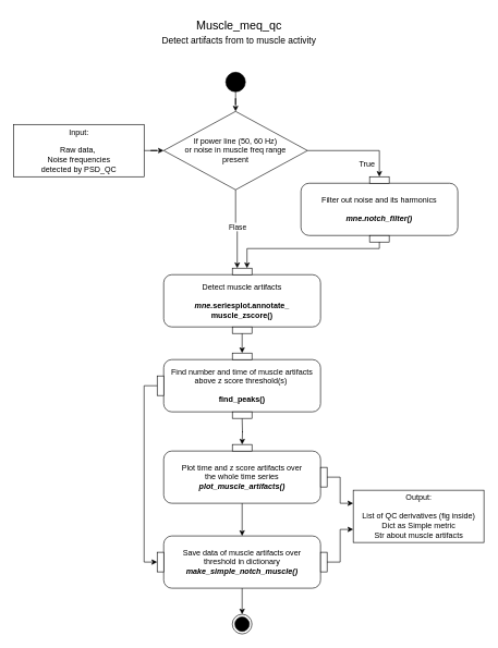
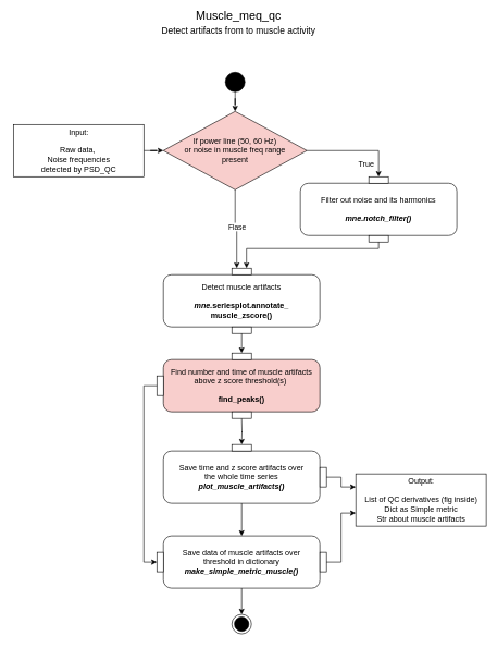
  <mxCell id="0" />
  <mxCell id="1" parent="0" />
- <mxCell id="2" value="&lt;font style=&quot;&quot;&gt;Muscle_meq_qc&lt;br&gt;&lt;font style=&quot;font-size: 14px;&quot;&gt;Detect artifacts from to muscle activity&lt;/font&gt;&lt;br&gt;&lt;/font&gt;" style="text;html=1;align=center;verticalAlign=middle;resizable=0;points=[];autosize=1;strokeColor=none;fillColor=none;fontSize=18;fontFamily=Helvetica;" parent="1" vertex="1"><mxGeometry x="235" y="20" width="260" height="60" as="geometry" /></mxCell>
+ <mxCell id="2" value="&lt;font style=&quot;&quot;&gt;Muscle_meq_qc&lt;br&gt;&lt;font style=&quot;font-size: 14px;&quot;&gt;Detect artifacts from to muscle activity&lt;/font&gt;&lt;br&gt;&lt;/font&gt;" style="text;html=1;align=center;verticalAlign=middle;resizable=0;points=[];autosize=1;strokeColor=none;fillColor=none;fontSize=18;fontFamily=Helvetica;" parent="1" vertex="1"><mxGeometry x="235" y="5" width="260" height="60" as="geometry" /></mxCell>
  <mxCell id="3" style="edgeStyle=orthogonalEdgeStyle;rounded=0;orthogonalLoop=1;jettySize=auto;html=1;entryX=0.25;entryY=0;entryDx=0;entryDy=0;" edge="1" parent="1" source="5" target="20"><mxGeometry relative="1" as="geometry" /></mxCell>
  <mxCell id="4" value="Flase" style="edgeLabel;html=1;align=center;verticalAlign=middle;resizable=0;points=[];" vertex="1" connectable="0" parent="3"><mxGeometry x="-0.087" y="2" relative="1" as="geometry"><mxPoint as="offset" /></mxGeometry></mxCell>
- <mxCell id="5" value="If power line (50, 60 Hz) &lt;br&gt;or noise in muscle freq range &lt;br&gt;present" style="rhombus;whiteSpace=wrap;html=1;fontSize=12;" parent="1" vertex="1"><mxGeometry x="250" y="170" width="220" height="120" as="geometry" /></mxCell>
+ <mxCell id="5" value="If power line (50, 60 Hz) &lt;br&gt;or noise in muscle freq range &lt;br&gt;present" style="rhombus;whiteSpace=wrap;html=1;fontSize=12;fillColor=#f8cecc;" parent="1" vertex="1"><mxGeometry x="250" y="170" width="220" height="120" as="geometry" /></mxCell>
  <mxCell id="6" value="" style="endArrow=classic;html=1;rounded=0;fontSize=12;exitX=1;exitY=0.5;exitDx=0;exitDy=0;entryX=0.5;entryY=0;entryDx=0;entryDy=0;" parent="1" source="5" target="15" edge="1"><mxGeometry relative="1" as="geometry"><mxPoint x="340" y="650" as="sourcePoint" /><mxPoint x="550" y="290" as="targetPoint" /><Array as="points"><mxPoint x="580" y="230" /></Array></mxGeometry></mxCell>
  <mxCell id="7" value="True" style="edgeLabel;resizable=0;html=1;align=center;verticalAlign=middle;fontSize=12;" parent="6" connectable="0" vertex="1"><mxGeometry relative="1" as="geometry"><mxPoint x="15" y="20" as="offset" /></mxGeometry></mxCell>
  <mxCell id="8" style="edgeStyle=orthogonalEdgeStyle;rounded=0;orthogonalLoop=1;jettySize=auto;html=1;" edge="1" parent="1" source="9" target="5"><mxGeometry relative="1" as="geometry" /></mxCell>
  <mxCell id="9" value="Input:&lt;br&gt;&lt;br&gt;Raw data,&amp;nbsp;&lt;br&gt;Noise frequencies &lt;br&gt;detected by PSD_QC" style="html=1;" vertex="1" parent="1"><mxGeometry x="20" y="190" width="200" height="80" as="geometry" /></mxCell>
  <mxCell id="10" value="" style="edgeStyle=orthogonalEdgeStyle;rounded=0;orthogonalLoop=1;jettySize=auto;html=1;" edge="1" parent="1" source="11" target="5"><mxGeometry relative="1" as="geometry" /></mxCell>
  <mxCell id="11" value="" style="ellipse;fillColor=strokeColor;" vertex="1" parent="1"><mxGeometry x="345" y="110" width="30" height="30" as="geometry" /></mxCell>
  <mxCell id="12" value="" style="group" vertex="1" connectable="0" parent="1"><mxGeometry x="460" y="270" width="240" height="100" as="geometry" /></mxCell>
  <mxCell id="13" value="Filter out noise and its harmonics&lt;br&gt;&lt;br&gt;&lt;i&gt;&lt;b&gt;mne.notch_filter()&lt;/b&gt;&lt;/i&gt;" style="html=1;align=center;verticalAlign=middle;rounded=1;absoluteArcSize=1;arcSize=25;dashed=0;fontFamily=Helvetica;fontSize=12;whiteSpace=wrap;container=0;noLabel=0;imageAlign=center;" vertex="1" parent="12"><mxGeometry y="10" width="240" height="80" as="geometry" /></mxCell>
  <mxCell id="14" value="pinOut 2" style="fontStyle=0;labelPosition=center;verticalLabelPosition=bottom;align=center;verticalAlign=top;spacingLeft=2;fontFamily=Helvetica;fontSize=12;resizable=0;container=0;noLabel=1;" vertex="1" parent="12"><mxGeometry x="105" y="90" width="30" height="10" as="geometry" /></mxCell>
  <mxCell id="15" value="pinIn 1" style="fontStyle=0;labelPosition=center;verticalLabelPosition=top;align=center;verticalAlign=bottom;spacingLeft=2;fontFamily=Helvetica;fontSize=12;resizable=0;container=0;noLabel=1;" vertex="1" parent="12"><mxGeometry x="105" width="30" height="10" as="geometry" /></mxCell>
  <mxCell id="16" style="edgeStyle=orthogonalEdgeStyle;rounded=0;orthogonalLoop=1;jettySize=auto;html=1;entryX=0.75;entryY=0;entryDx=0;entryDy=0;exitX=0.5;exitY=1;exitDx=0;exitDy=0;" edge="1" parent="1" source="14" target="20"><mxGeometry relative="1" as="geometry"><mxPoint x="400.84" y="417.97" as="targetPoint" /><Array as="points"><mxPoint x="580" y="380" /><mxPoint x="378" y="380" /></Array></mxGeometry></mxCell>
  <mxCell id="17" value="" style="group" vertex="1" connectable="0" parent="1"><mxGeometry x="250" y="410" width="240" height="100" as="geometry" /></mxCell>
  <mxCell id="18" value="Detect muscle artifacts&lt;b&gt;&lt;i&gt;&lt;br&gt;&lt;br&gt;mne.&lt;/i&gt;&lt;/b&gt;&lt;span style=&quot;border-color: var(--border-color); font-weight: 700; background-color: initial;&quot;&gt;seriesplot.&lt;/span&gt;&lt;span style=&quot;border-color: var(--border-color); font-weight: 700; background-color: initial;&quot;&gt;annotate_&lt;br&gt;muscle_zscore()&lt;/span&gt;" style="html=1;align=center;verticalAlign=middle;rounded=1;absoluteArcSize=1;arcSize=25;dashed=0;fontFamily=Helvetica;fontSize=12;whiteSpace=wrap;container=0;noLabel=0;imageAlign=center;" vertex="1" parent="17"><mxGeometry y="10" width="240" height="80" as="geometry" /></mxCell>
  <mxCell id="19" value="pinOut 2" style="fontStyle=0;labelPosition=center;verticalLabelPosition=bottom;align=center;verticalAlign=top;spacingLeft=2;fontFamily=Helvetica;fontSize=12;resizable=0;container=0;noLabel=1;" vertex="1" parent="17"><mxGeometry x="105" y="90" width="30" height="10" as="geometry" /></mxCell>
  <mxCell id="20" value="pinIn 1" style="fontStyle=0;labelPosition=center;verticalLabelPosition=top;align=center;verticalAlign=bottom;spacingLeft=2;fontFamily=Helvetica;fontSize=12;resizable=0;container=0;noLabel=1;" vertex="1" parent="17"><mxGeometry x="105" width="30" height="10" as="geometry" /></mxCell>
  <mxCell id="21" value="" style="edgeStyle=orthogonalEdgeStyle;rounded=0;orthogonalLoop=1;jettySize=auto;html=1;" edge="1" parent="1" source="19"><mxGeometry relative="1" as="geometry"><mxPoint x="370" y="540" as="targetPoint" /></mxGeometry></mxCell>
  <mxCell id="22" value="" style="edgeStyle=orthogonalEdgeStyle;rounded=0;orthogonalLoop=1;jettySize=auto;html=1;" edge="1" parent="1"><mxGeometry relative="1" as="geometry"><mxPoint x="370" y="640" as="sourcePoint" /><mxPoint x="370" y="680" as="targetPoint" /></mxGeometry></mxCell>
  <mxCell id="23" value="" style="group;flipH=1;" vertex="1" connectable="0" parent="1"><mxGeometry x="240" y="540" width="250" height="100" as="geometry" /></mxCell>
- <mxCell id="24" value="Find number and time of muscle artifacts above z score threshold(s)&amp;nbsp;&lt;b style=&quot;border-color: var(--border-color);&quot;&gt;&lt;i style=&quot;border-color: var(--border-color);&quot;&gt;&lt;br style=&quot;border-color: var(--border-color);&quot;&gt;&lt;br style=&quot;border-color: var(--border-color);&quot;&gt;&lt;/i&gt;&lt;/b&gt;&lt;b&gt;&lt;span style=&quot;border-color: var(--border-color);&quot;&gt;find_peaks&lt;/span&gt;()&lt;/b&gt;" style="html=1;align=center;verticalAlign=middle;rounded=1;absoluteArcSize=1;arcSize=25;dashed=0;fontFamily=Helvetica;fontSize=12;whiteSpace=wrap;container=0;noLabel=0;imageAlign=center;" vertex="1" parent="23"><mxGeometry x="10" y="10" width="240" height="80" as="geometry" /></mxCell>
+ <mxCell id="24" value="Find number and time of muscle artifacts above z score threshold(s)&amp;nbsp;&lt;b style=&quot;border-color: var(--border-color);&quot;&gt;&lt;i style=&quot;border-color: var(--border-color);&quot;&gt;&lt;br style=&quot;border-color: var(--border-color);&quot;&gt;&lt;br style=&quot;border-color: var(--border-color);&quot;&gt;&lt;/i&gt;&lt;/b&gt;&lt;b&gt;&lt;span style=&quot;border-color: var(--border-color);&quot;&gt;find_peaks&lt;/span&gt;()&lt;/b&gt;" style="html=1;align=center;verticalAlign=middle;rounded=1;absoluteArcSize=1;arcSize=25;dashed=0;fontFamily=Helvetica;fontSize=12;whiteSpace=wrap;container=0;noLabel=0;imageAlign=center;fillColor=#f8cecc;" vertex="1" parent="23"><mxGeometry x="10" y="10" width="240" height="80" as="geometry" /></mxCell>
  <mxCell id="25" value="pinOut 2" style="fontStyle=0;labelPosition=center;verticalLabelPosition=bottom;align=center;verticalAlign=top;spacingLeft=2;fontFamily=Helvetica;fontSize=12;resizable=0;container=0;noLabel=1;" vertex="1" parent="23"><mxGeometry x="115" y="90" width="30" height="10" as="geometry" /></mxCell>
  <mxCell id="26" value="pinOut 1" style="fontStyle=0;labelPosition=right;verticalLabelPosition=middle;align=left;verticalAlign=middle;spacingLeft=2;fontFamily=Helvetica;fontSize=12;resizable=0;container=0;noLabel=1;" vertex="1" parent="23"><mxGeometry y="35" width="10" height="30" as="geometry" /></mxCell>
  <mxCell id="27" value="pinIn 1" style="fontStyle=0;labelPosition=center;verticalLabelPosition=top;align=center;verticalAlign=bottom;spacingLeft=2;fontFamily=Helvetica;fontSize=12;resizable=0;container=0;noLabel=1;" vertex="1" parent="23"><mxGeometry x="115" width="30" height="10" as="geometry" /></mxCell>
  <mxCell id="28" value="" style="group;flipH=1;flipV=0;" vertex="1" connectable="0" parent="1"><mxGeometry x="250" y="680" width="250" height="90" as="geometry" /></mxCell>
- <mxCell id="29" value="&lt;span style=&quot;border-color: var(--border-color);&quot;&gt;Plot time and z score&amp;nbsp;artifacts over the&amp;nbsp;whole time series&lt;br style=&quot;border-color: var(--border-color);&quot;&gt;&lt;b style=&quot;border-color: var(--border-color);&quot;&gt;&lt;i style=&quot;border-color: var(--border-color);&quot;&gt;plot_muscle_artifacts()&lt;/i&gt;&lt;/b&gt;&lt;br&gt;&lt;/span&gt;" style="html=1;align=center;verticalAlign=middle;rounded=1;absoluteArcSize=1;arcSize=25;dashed=0;fontFamily=Helvetica;fontSize=12;whiteSpace=wrap;container=0;noLabel=0;imageAlign=center;" vertex="1" parent="28"><mxGeometry y="10" width="240" height="80" as="geometry" /></mxCell>
+ <mxCell id="29" value="&lt;span style=&quot;border-color: var(--border-color);&quot;&gt;Save time and z score&amp;nbsp;artifacts over the&amp;nbsp;whole time series&lt;br style=&quot;border-color: var(--border-color);&quot;&gt;&lt;b style=&quot;border-color: var(--border-color);&quot;&gt;&lt;i style=&quot;border-color: var(--border-color);&quot;&gt;plot_muscle_artifacts()&lt;/i&gt;&lt;/b&gt;&lt;br&gt;&lt;/span&gt;" style="html=1;align=center;verticalAlign=middle;rounded=1;absoluteArcSize=1;arcSize=25;dashed=0;fontFamily=Helvetica;fontSize=12;whiteSpace=wrap;container=0;noLabel=0;imageAlign=center;" vertex="1" parent="28"><mxGeometry y="10" width="240" height="80" as="geometry" /></mxCell>
  <mxCell id="30" value="pinIn 2" style="fontStyle=0;labelPosition=left;verticalLabelPosition=middle;align=right;verticalAlign=middle;spacingLeft=2;fontFamily=Helvetica;fontSize=12;flipH=0;resizable=0;container=0;noLabel=1;" vertex="1" parent="28"><mxGeometry x="240" y="35" width="10" height="30" as="geometry" /></mxCell>
  <mxCell id="31" value="pinIn 1" style="fontStyle=0;labelPosition=center;verticalLabelPosition=top;align=center;verticalAlign=bottom;spacingLeft=2;fontFamily=Helvetica;fontSize=12;resizable=0;container=0;noLabel=1;" vertex="1" parent="28"><mxGeometry x="105" width="30" height="10" as="geometry" /></mxCell>
- <mxCell id="32" value="Output:&lt;br&gt;&lt;br&gt;List of QC derivatives (fig inside)&lt;br&gt;Dict as Simple metric&lt;br&gt;Str about muscle artifacts" style="html=1;dashed=0;fontFamily=Helvetica;fontSize=12;fontColor=rgb(0, 0, 0);align=center;strokeColor=rgb(0, 0, 0);fillColor=rgb(255, 255, 255);" vertex="1" parent="1"><mxGeometry x="540" y="750" width="200" height="80" as="geometry" /></mxCell>
+ <mxCell id="32" value="Output:&lt;br&gt;&lt;br&gt;List of QC derivatives (fig inside)&lt;br&gt;Dict as Simple metric&lt;br&gt;Str about muscle artifacts" style="html=1;dashed=0;fontFamily=Helvetica;fontSize=12;fontColor=rgb(0, 0, 0);align=center;strokeColor=rgb(0, 0, 0);fillColor=rgb(255, 255, 255);" vertex="1" parent="1"><mxGeometry x="545" y="725" width="200" height="80" as="geometry" /></mxCell>
  <mxCell id="33" value="" style="group" vertex="1" connectable="0" parent="1"><mxGeometry x="240" y="820" width="260" height="80" as="geometry" /></mxCell>
- <mxCell id="34" value="Save data of muscle&amp;nbsp;artifacts over threshold&amp;nbsp;in dictionary&lt;br style=&quot;border-color: var(--border-color);&quot;&gt;&lt;b style=&quot;border-color: var(--border-color);&quot;&gt;&lt;i style=&quot;border-color: var(--border-color);&quot;&gt;make_simple_notch_muscle()&lt;/i&gt;&lt;/b&gt;" style="html=1;align=center;verticalAlign=middle;rounded=1;absoluteArcSize=1;arcSize=25;dashed=0;fontFamily=Helvetica;fontSize=12;whiteSpace=wrap;container=0;noLabel=0;imageAlign=center;" vertex="1" parent="33"><mxGeometry x="10" width="240" height="80" as="geometry" /></mxCell>
+ <mxCell id="34" value="Save data of muscle&amp;nbsp;artifacts over threshold&amp;nbsp;in dictionary&lt;br style=&quot;border-color: var(--border-color);&quot;&gt;&lt;b style=&quot;border-color: var(--border-color);&quot;&gt;&lt;i style=&quot;border-color: var(--border-color);&quot;&gt;make_simple_metric_muscle()&lt;/i&gt;&lt;/b&gt;" style="html=1;align=center;verticalAlign=middle;rounded=1;absoluteArcSize=1;arcSize=25;dashed=0;fontFamily=Helvetica;fontSize=12;whiteSpace=wrap;container=0;noLabel=0;imageAlign=center;" vertex="1" parent="33"><mxGeometry x="10" width="240" height="80" as="geometry" /></mxCell>
  <mxCell id="35" value="pinOut 1" style="fontStyle=0;labelPosition=right;verticalLabelPosition=middle;align=left;verticalAlign=middle;spacingLeft=2;fontFamily=Helvetica;fontSize=12;resizable=0;container=0;noLabel=1;" vertex="1" parent="33"><mxGeometry x="250" y="25" width="10" height="30" as="geometry" /></mxCell>
  <mxCell id="36" value="pinIn 2" style="fontStyle=0;labelPosition=left;verticalLabelPosition=middle;align=right;verticalAlign=middle;spacingLeft=2;fontFamily=Helvetica;fontSize=12;flipH=0;resizable=0;container=0;noLabel=1;" vertex="1" parent="33"><mxGeometry y="25" width="10" height="30" as="geometry" /></mxCell>
  <mxCell id="37" value="" style="ellipse;html=1;shape=endState;fillColor=strokeColor;" vertex="1" parent="1"><mxGeometry x="355" y="940" width="30" height="30" as="geometry" /></mxCell>
  <mxCell id="38" value="" style="edgeStyle=orthogonalEdgeStyle;rounded=0;orthogonalLoop=1;jettySize=auto;html=1;" edge="1" parent="1" source="34" target="37"><mxGeometry relative="1" as="geometry" /></mxCell>
  <mxCell id="39" value="" style="edgeStyle=orthogonalEdgeStyle;rounded=0;orthogonalLoop=1;jettySize=auto;html=1;" edge="1" parent="1" source="29" target="34"><mxGeometry relative="1" as="geometry" /></mxCell>
  <mxCell id="40" style="edgeStyle=orthogonalEdgeStyle;rounded=0;orthogonalLoop=1;jettySize=auto;html=1;entryX=0;entryY=0.5;entryDx=0;entryDy=0;" edge="1" parent="1" source="26" target="36"><mxGeometry relative="1" as="geometry"><Array as="points"><mxPoint x="220" y="590" /><mxPoint x="220" y="860" /></Array></mxGeometry></mxCell>
  <mxCell id="41" style="edgeStyle=orthogonalEdgeStyle;rounded=0;orthogonalLoop=1;jettySize=auto;html=1;entryX=0;entryY=0.25;entryDx=0;entryDy=0;" edge="1" parent="1" source="30" target="32"><mxGeometry relative="1" as="geometry" /></mxCell>
  <mxCell id="42" style="edgeStyle=orthogonalEdgeStyle;rounded=0;orthogonalLoop=1;jettySize=auto;html=1;entryX=0;entryY=0.75;entryDx=0;entryDy=0;" edge="1" parent="1" source="35" target="32"><mxGeometry relative="1" as="geometry" /></mxCell>
